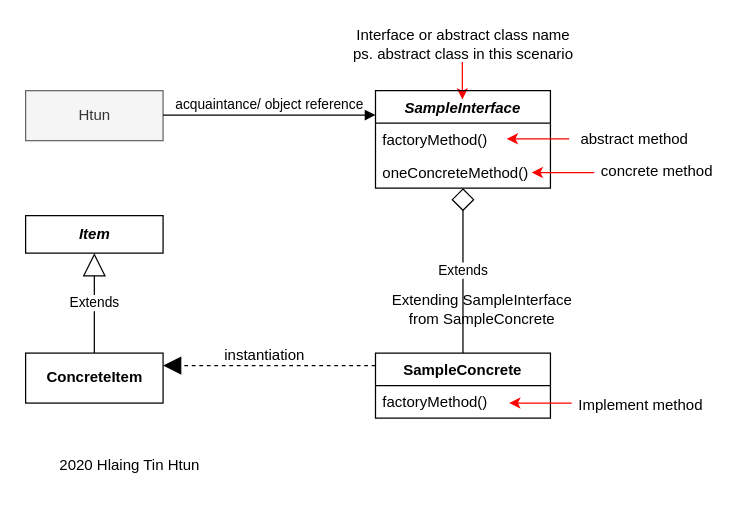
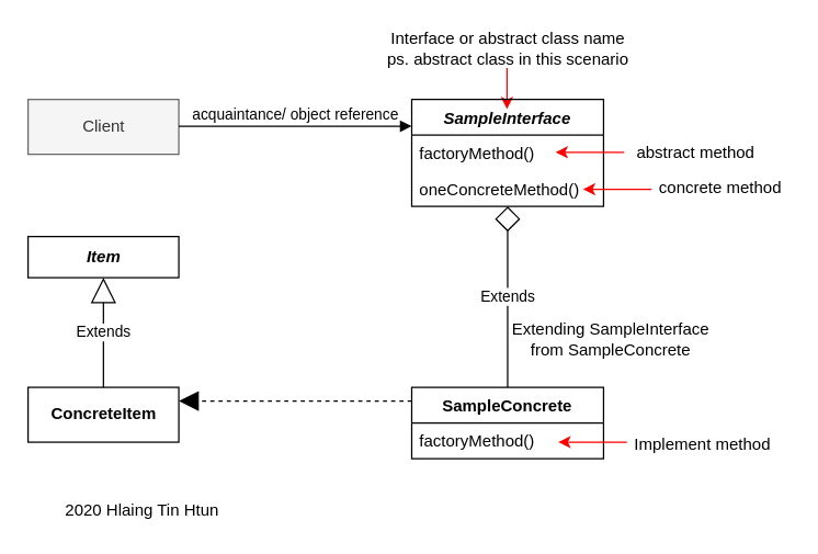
  <mxCell id="0" />
  <mxCell id="1" style="" parent="0" />
  <mxCell id="2" value="Extends" style="endArrow=diamond;endSize=16;endFill=0;html=1;exitX=0.5;exitY=0;exitDx=0;exitDy=0;" edge="1" parent="1" source="13" target="18"><mxGeometry width="160" relative="1" as="geometry"><mxPoint x="369.5" y="272" as="sourcePoint" /><mxPoint x="370" y="182" as="targetPoint" /></mxGeometry></mxCell>
  <mxCell id="3" value="&lt;b&gt;ConcreteItem&lt;/b&gt;" style="html=1;" vertex="1" parent="1"><mxGeometry x="20" y="282" width="110" height="40" as="geometry" /></mxCell>
  <mxCell id="4" value="&lt;b&gt;&lt;i&gt;Item&lt;/i&gt;&lt;/b&gt;" style="html=1;" vertex="1" parent="1"><mxGeometry x="20" y="172" width="110" height="30" as="geometry" /></mxCell>
  <mxCell id="5" value="Extends" style="endArrow=block;endSize=16;endFill=0;html=1;entryX=0.5;entryY=1;entryDx=0;entryDy=0;" edge="1" parent="1" target="4"><mxGeometry width="160" relative="1" as="geometry"><mxPoint x="75" y="282" as="sourcePoint" /><mxPoint x="74.5" y="232" as="targetPoint" /></mxGeometry></mxCell>
- <mxCell id="6" value="Htun" style="html=1;fillColor=#f5f5f5;strokeColor=#666666;fontColor=#333333;" vertex="1" parent="1"><mxGeometry x="20" y="72" width="110" height="40" as="geometry" /></mxCell>
+ <mxCell id="6" value="Client" style="html=1;fillColor=#f5f5f5;strokeColor=#666666;fontColor=#333333;" vertex="1" parent="1"><mxGeometry x="20" y="72" width="110" height="40" as="geometry" /></mxCell>
  <mxCell id="7" value="acquaintance/ object reference" style="html=1;verticalAlign=bottom;endArrow=block;entryX=0;entryY=0.25;entryDx=0;entryDy=0;" edge="1" parent="1" target="15"><mxGeometry width="80" relative="1" as="geometry"><mxPoint x="130" y="91.5" as="sourcePoint" /><mxPoint x="210" y="91.5" as="targetPoint" /></mxGeometry></mxCell>
  <mxCell id="8" value="" style="endArrow=block;dashed=1;endFill=1;endSize=12;html=1;labelBackgroundColor=black;labelBorderColor=black;shadow=0;comic=0;entryX=1;entryY=0.25;entryDx=0;entryDy=0;backgroundOutline=0;" edge="1" parent="1" target="3"><mxGeometry width="160" relative="1" as="geometry"><mxPoint x="300" y="292" as="sourcePoint" /><mxPoint x="160" y="292" as="targetPoint" /></mxGeometry></mxCell>
  <mxCell id="9" value="2020 Hlaing Tin Htun" style="text;html=1;align=center;verticalAlign=middle;resizable=0;points=[];autosize=1;" vertex="1" parent="1"><mxGeometry x="38" y="362" width="130" height="20" as="geometry" /></mxCell>
  <mxCell id="10" value="" style="shape=image;html=1;verticalAlign=top;verticalLabelPosition=bottom;labelBackgroundColor=#ffffff;imageAspect=0;aspect=fixed;image=https://cdn0.iconfinder.com/data/icons/simple-icons-4/128/copyright.png;strokeWidth=2;" vertex="1" parent="1"><mxGeometry x="20" y="364" width="18" height="18" as="geometry" /></mxCell>
  <mxCell id="11" value="" style="endArrow=classic;html=1;shadow=0;labelBackgroundColor=#000000;fillColor=#a20025;strokeColor=#FF0000;" edge="1" parent="1"><mxGeometry width="50" height="50" relative="1" as="geometry"><mxPoint x="369.5" y="49" as="sourcePoint" /><mxPoint x="369.5" y="79" as="targetPoint" /></mxGeometry></mxCell>
  <mxCell id="12" value="Interface or abstract class name&lt;br&gt;ps. abstract class in this scenario" style="text;html=1;align=center;verticalAlign=middle;resizable=0;points=[];autosize=1;" vertex="1" parent="1"><mxGeometry x="275" y="20" width="190" height="30" as="geometry" /></mxCell>
  <mxCell id="13" value="SampleConcrete" style="swimlane;fontStyle=1;childLayout=stackLayout;horizontal=1;startSize=26;fillColor=none;horizontalStack=0;resizeParent=1;resizeParentMax=0;resizeLast=0;collapsible=1;marginBottom=0;" vertex="1" parent="1"><mxGeometry x="300" y="282" width="140" height="52" as="geometry" /></mxCell>
  <mxCell id="14" value="factoryMethod()" style="text;strokeColor=none;fillColor=none;align=left;verticalAlign=top;spacingLeft=4;spacingRight=4;overflow=hidden;rotatable=0;points=[[0,0.5],[1,0.5]];portConstraint=eastwest;" vertex="1" parent="13"><mxGeometry y="26" width="140" height="26" as="geometry" /></mxCell>
  <mxCell id="15" value="SampleInterface" style="swimlane;fontStyle=3;childLayout=stackLayout;horizontal=1;startSize=26;fillColor=none;horizontalStack=0;resizeParent=1;resizeParentMax=0;resizeLast=0;collapsible=1;marginBottom=0;" vertex="1" parent="1"><mxGeometry x="300" y="72" width="140" height="78" as="geometry" /></mxCell>
  <mxCell id="16" value="" style="endArrow=classic;html=1;shadow=0;labelBackgroundColor=#000000;fillColor=#a20025;strokeColor=#FF0000;" edge="1" parent="15"><mxGeometry width="50" height="50" relative="1" as="geometry"><mxPoint x="155" y="38.5" as="sourcePoint" /><mxPoint x="105" y="38.5" as="targetPoint" /></mxGeometry></mxCell>
  <mxCell id="17" value="factoryMethod()" style="text;strokeColor=none;fillColor=none;align=left;verticalAlign=top;spacingLeft=4;spacingRight=4;overflow=hidden;rotatable=0;points=[[0,0.5],[1,0.5]];portConstraint=eastwest;" vertex="1" parent="15"><mxGeometry y="26" width="140" height="26" as="geometry" /></mxCell>
  <mxCell id="18" value="oneConcreteMethod()" style="text;strokeColor=none;fillColor=none;align=left;verticalAlign=top;spacingLeft=4;spacingRight=4;overflow=hidden;rotatable=0;points=[[0,0.5],[1,0.5]];portConstraint=eastwest;" vertex="1" parent="15"><mxGeometry y="52" width="140" height="26" as="geometry" /></mxCell>
  <mxCell id="19" value="abstract method" style="text;html=1;align=center;verticalAlign=middle;resizable=0;points=[];autosize=1;" vertex="1" parent="1"><mxGeometry x="457" y="101" width="100" height="20" as="geometry" /></mxCell>
  <mxCell id="20" value="" style="endArrow=classic;html=1;shadow=0;labelBackgroundColor=#000000;fillColor=#a20025;strokeColor=#FF0000;" edge="1" parent="1"><mxGeometry width="50" height="50" relative="1" as="geometry"><mxPoint x="475" y="137.5" as="sourcePoint" /><mxPoint x="425" y="137.5" as="targetPoint" /></mxGeometry></mxCell>
  <mxCell id="21" value="concrete method" style="text;html=1;align=center;verticalAlign=middle;resizable=0;points=[];autosize=1;" vertex="1" parent="1"><mxGeometry x="475" y="127" width="100" height="20" as="geometry" /></mxCell>
  <mxCell id="22" value="" style="endArrow=classic;html=1;shadow=0;labelBackgroundColor=#000000;fillColor=#a20025;strokeColor=#FF0000;" edge="1" parent="1"><mxGeometry width="50" height="50" relative="1" as="geometry"><mxPoint x="457" y="322" as="sourcePoint" /><mxPoint x="407" y="322" as="targetPoint" /></mxGeometry></mxCell>
  <mxCell id="23" value="Implement method" style="text;html=1;align=center;verticalAlign=middle;resizable=0;points=[];autosize=1;" vertex="1" parent="1"><mxGeometry x="457" y="314" width="110" height="20" as="geometry" /></mxCell>
- <mxCell id="24" value="Extending SampleInterface&lt;br&gt;from SampleConcrete" style="text;html=1;align=center;verticalAlign=middle;resizable=0;points=[];autosize=1;" vertex="1" parent="1"><mxGeometry x="305" y="232" width="160" height="30" as="geometry" /></mxCell>
- <mxCell id="25" value="instantiation" style="text;html=1;align=center;verticalAlign=middle;resizable=0;points=[];autosize=1;" vertex="1" parent="1"><mxGeometry x="171" y="274" width="80" height="20" as="geometry" /></mxCell>
+ <mxCell id="24" value="Extending SampleInterface&lt;br&gt;from SampleConcrete" style="text;html=1;align=center;verticalAlign=middle;resizable=0;points=[];autosize=1;" vertex="1" parent="1"><mxGeometry x="365" y="232" width="160" height="30" as="geometry" /></mxCell>
